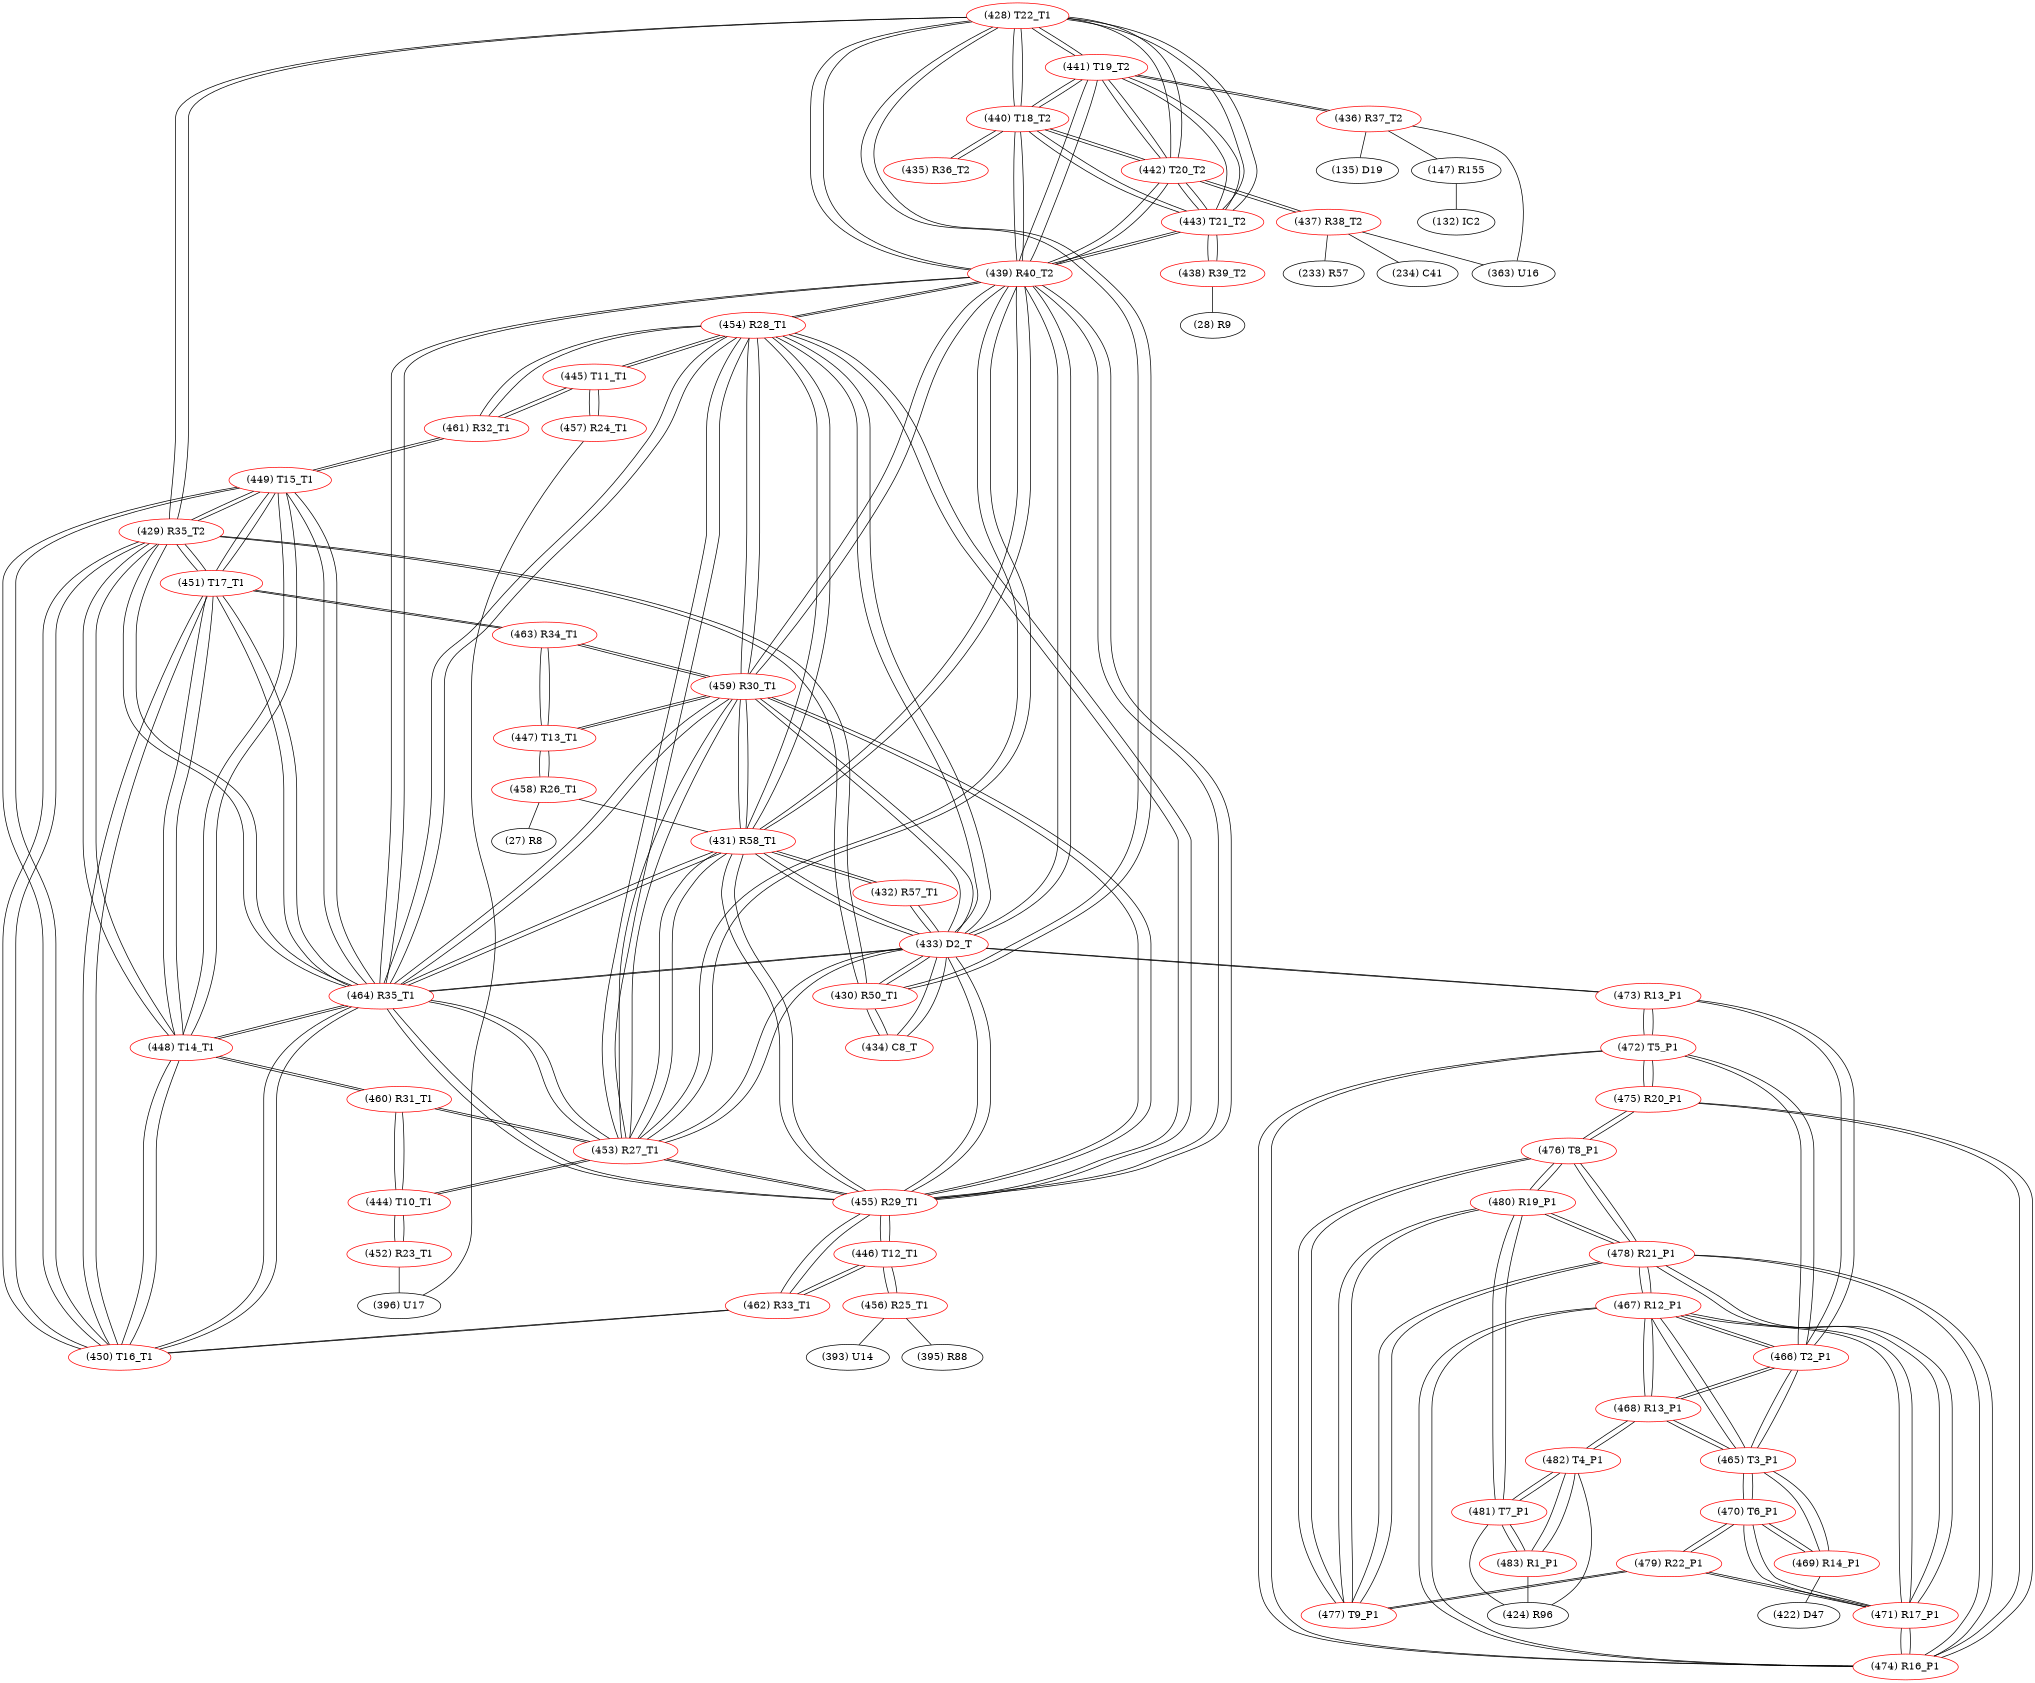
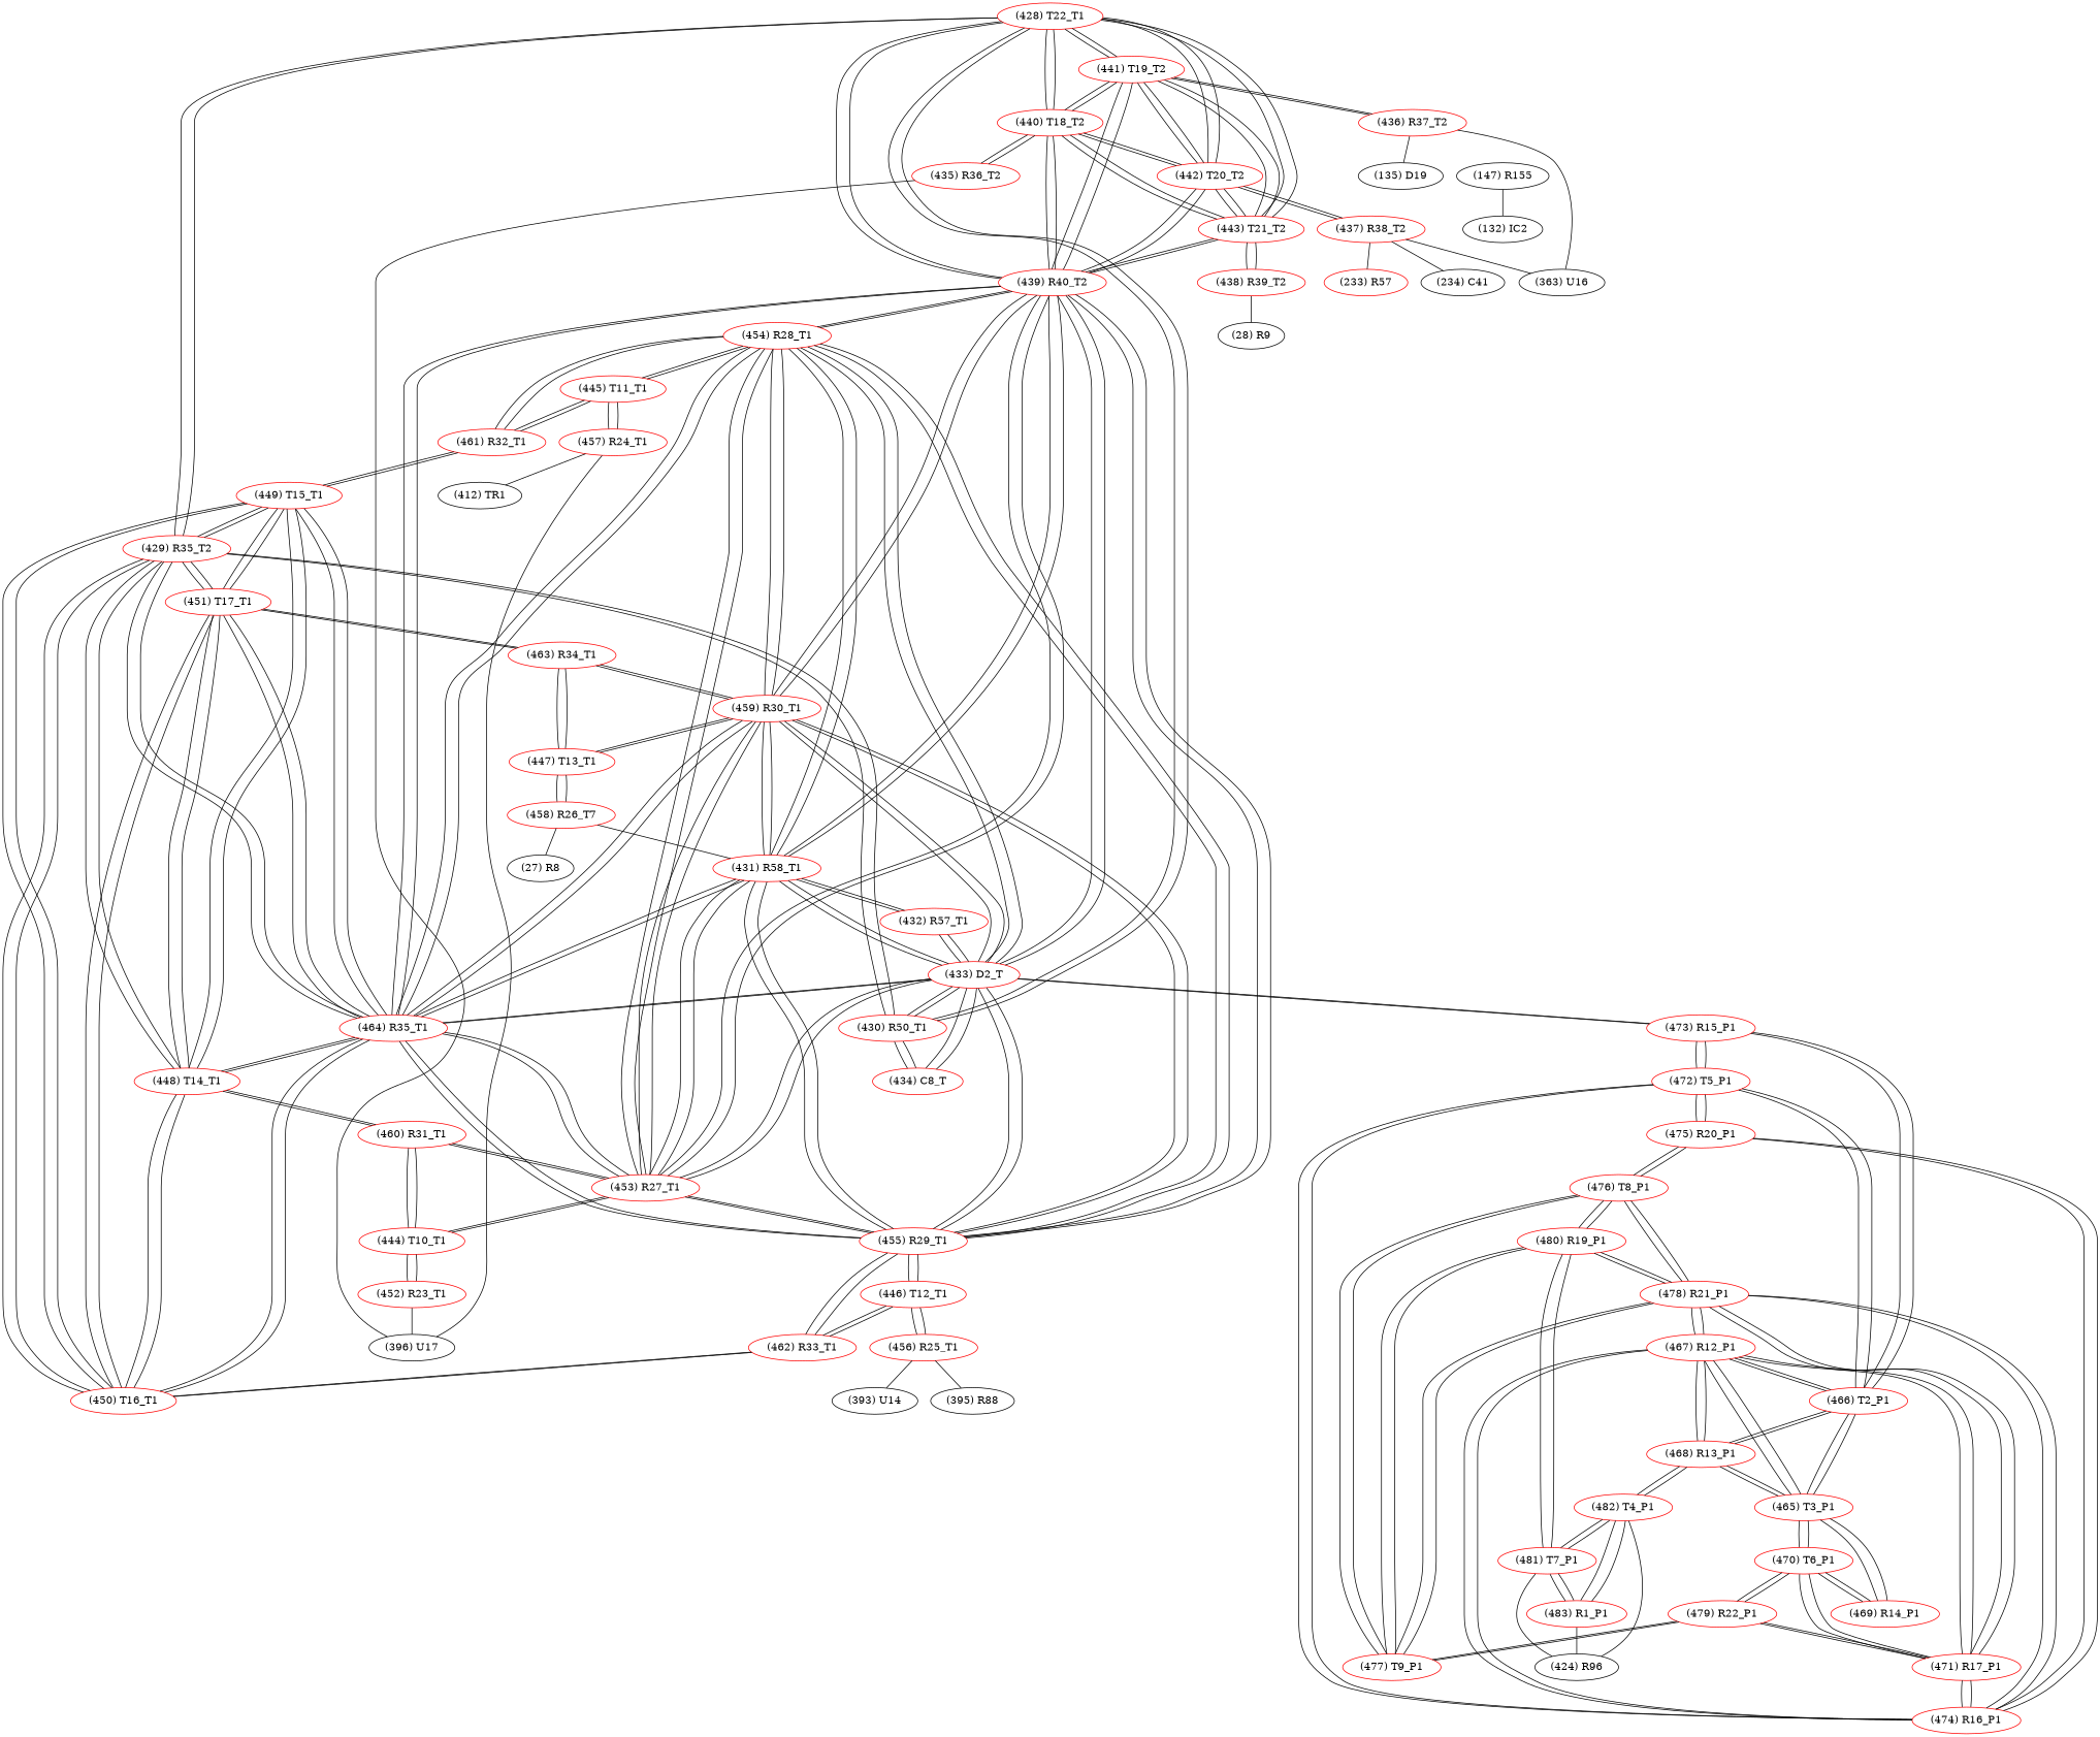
  graph {
    node [color=red]
    n1 [label="(428) T22_T1"]
    n2 [label="(441) T19_T2"]
    n3 [label="(440) T18_T2"]
    n4 [label="(439) R40_T2"]
    n5 [label="(443) T21_T2"]
    n6 [label="(442) T20_T2"]
    n7 [label="(430) R50_T1"]
    n8 [label="(429) R35_T2"]
    n9 [label="(436) R37_T2"]
    n10 [label="(435) R36_T2"]
    n11 [label="(464) R35_T1"]
    n12 [label="(433) D2_T"]
    n13 [label="(431) R58_T1"]
    n14 [label="(455) R29_T1"]
    n15 [label="(459) R30_T1"]
    n16 [label="(453) R27_T1"]
    n17 [label="(454) R28_T1"]
    n18 [label="(438) R39_T2"]
    n19 [label="(437) R38_T2"]
    n20 [label="(434) C8_T"]
    n21 [label="(450) T16_T1"]
    n22 [label="(449) T15_T1"]
    n23 [label="(448) T14_T1"]
    n24 [label="(451) T17_T1"]
    n25 [label="(147) R155" color=""]
    n26 [label="(135) D19" color=""]
    n27 [label="(363) U16" color=""]
    n28 [label="(396) U17" color=""]
    n29 [label="(432) R57_T1"]
-   n30 [label="(473) R13_P1"]
+   n30 [label="(473) R15_P1"]
    n31 [label="(462) R33_T1"]
    n32 [label="(446) T12_T1"]
    n33 [label="(463) R34_T1"]
    n34 [label="(447) T13_T1"]
    n35 [label="(460) R31_T1"]
    n36 [label="(444) T10_T1"]
    n37 [label="(461) R32_T1"]
    n38 [label="(445) T11_T1"]
    n39 [label="(28) R9" color=""]
-   n40 [label="(233) R57" color=""]
+   n40 [label="(233) R57"]
    n41 [label="(234) C41" color=""]
    n42 [label="(466) T2_P1"]
    n43 [label="(472) T5_P1"]
    n44 [label="(456) R25_T1"]
-   n45 [label="(458) R26_T1"]
+   n45 [label="(458) R26_T7"]
    n46 [label="(452) R23_T1"]
    n47 [label="(457) R24_T1"]
    n48 [label="(465) T3_P1"]
    n49 [label="(468) R13_P1"]
    n50 [label="(467) R12_P1"]
    n51 [label="(474) R16_P1"]
    n52 [label="(475) R20_P1"]
    n53 [label="(132) IC2" color=""]
+   n54 [label="(412) TR1" color=""]
    n55 [label="(395) R88" color=""]
    n56 [label="(393) U14" color=""]
    n57 [label="(27) R8" color=""]
    n58 [label="(469) R14_P1"]
    n59 [label="(470) T6_P1"]
-   n60 [label="(422) D47" color=""]
    n61 [label="(471) R17_P1"]
    n62 [label="(479) R22_P1"]
    n63 [label="(482) T4_P1"]
    n64 [label="(478) R21_P1"]
    n65 [label="(477) T9_P1"]
    n66 [label="(481) T7_P1"]
    n67 [label="(483) R1_P1"]
    n68 [label="(424) R96" color=""]
    n69 [label="(476) T8_P1"]
    n70 [label="(480) R19_P1"]
    n1 -- n2
    n1 -- n3
    n1 -- n4
    n1 -- n5
    n1 -- n6
    n1 -- n7
    n1 -- n8
    n2 -- n1
    n2 -- n3
    n2 -- n4
    n2 -- n5
    n2 -- n6
    n2 -- n9
    n3 -- n1
    n3 -- n2
    n3 -- n4
    n3 -- n5
    n3 -- n6
    n3 -- n10
    n4 -- n1
    n4 -- n2
    n4 -- n3
    n4 -- n5
    n4 -- n6
    n4 -- n11
    n4 -- n12
    n4 -- n13
    n4 -- n14
    n4 -- n15
    n4 -- n16
    n4 -- n17
    n5 -- n1
    n5 -- n2
    n5 -- n3
    n5 -- n4
    n5 -- n6
    n5 -- n18
    n6 -- n1
    n6 -- n2
    n6 -- n3
    n6 -- n4
    n6 -- n5
    n6 -- n19
    n7 -- n1
    n7 -- n8
    n7 -- n12
    n7 -- n20
    n8 -- n1
    n8 -- n7
    n8 -- n11
    n8 -- n21
    n8 -- n22
    n8 -- n23
    n8 -- n24
    n9 -- n2
-   n9 -- n25
    n9 -- n26
    n9 -- n27
    n10 -- n3
+   n10 -- n28
    n11 -- n4
    n11 -- n8
    n11 -- n12
    n11 -- n13
    n11 -- n14
    n11 -- n15
    n11 -- n16
    n11 -- n17
    n11 -- n21
    n11 -- n22
    n11 -- n23
    n11 -- n24
    n12 -- n4
    n12 -- n7
    n12 -- n11
    n12 -- n13
    n12 -- n14
    n12 -- n15
    n12 -- n16
    n12 -- n17
    n12 -- n20
    n12 -- n29
    n12 -- n30
    n13 -- n4
    n13 -- n11
    n13 -- n12
    n13 -- n14
    n13 -- n15
    n13 -- n16
    n13 -- n17
    n13 -- n29
    n14 -- n4
    n14 -- n11
    n14 -- n12
    n14 -- n13
    n14 -- n15
    n14 -- n16
    n14 -- n17
    n14 -- n31
    n14 -- n32
    n15 -- n4
    n15 -- n11
    n15 -- n12
    n15 -- n13
    n15 -- n14
    n15 -- n16
    n15 -- n17
    n15 -- n33
    n15 -- n34
    n16 -- n4
    n16 -- n11
    n16 -- n12
    n16 -- n13
    n16 -- n14
    n16 -- n15
    n16 -- n17
    n16 -- n35
    n16 -- n36
    n17 -- n4
    n17 -- n11
    n17 -- n12
    n17 -- n13
    n17 -- n14
    n17 -- n15
    n17 -- n16
    n17 -- n37
    n17 -- n38
    n18 -- n5
    n18 -- n39
    n19 -- n6
    n19 -- n27
    n19 -- n40
    n19 -- n41
    n20 -- n7
    n20 -- n12
    n21 -- n8
    n21 -- n11
    n21 -- n22
    n21 -- n23
    n21 -- n24
    n21 -- n31
    n22 -- n8
    n22 -- n11
    n22 -- n21
    n22 -- n23
    n22 -- n24
    n22 -- n37
    n23 -- n8
    n23 -- n11
    n23 -- n21
    n23 -- n22
    n23 -- n24
    n23 -- n35
    n24 -- n8
    n24 -- n11
    n24 -- n21
    n24 -- n22
    n24 -- n23
    n24 -- n33
    n25 -- n53
    n29 -- n12
    n29 -- n13
    n30 -- n12
    n30 -- n42
    n30 -- n43
    n31 -- n14
    n31 -- n21
    n31 -- n32
    n32 -- n14
    n32 -- n31
    n32 -- n44
    n33 -- n15
    n33 -- n24
    n33 -- n34
    n34 -- n15
    n34 -- n33
    n34 -- n45
    n35 -- n16
    n35 -- n23
    n35 -- n36
    n36 -- n16
    n36 -- n35
    n36 -- n46
    n37 -- n17
    n37 -- n22
    n37 -- n38
    n38 -- n17
    n38 -- n37
    n38 -- n47
    n42 -- n30
    n42 -- n43
    n42 -- n48
    n42 -- n49
    n42 -- n50
    n43 -- n30
    n43 -- n42
    n43 -- n51
    n43 -- n52
    n44 -- n32
    n44 -- n55
    n44 -- n56
    n45 -- n13
    n45 -- n34
    n45 -- n57
    n46 -- n28
    n46 -- n36
    n47 -- n28
    n47 -- n38
+   n47 -- n54
    n48 -- n42
    n48 -- n49
    n48 -- n50
    n48 -- n58
    n48 -- n59
    n49 -- n42
    n49 -- n48
    n49 -- n50
    n49 -- n63
    n50 -- n42
    n50 -- n48
    n50 -- n49
    n50 -- n51
    n50 -- n61
    n50 -- n64
    n51 -- n43
    n51 -- n50
    n51 -- n52
    n51 -- n61
    n51 -- n64
    n52 -- n43
    n52 -- n51
    n52 -- n69
    n58 -- n48
    n58 -- n59
-   n58 -- n60
    n59 -- n48
    n59 -- n58
    n59 -- n61
    n59 -- n62
    n61 -- n50
    n61 -- n51
    n61 -- n59
    n61 -- n62
    n61 -- n64
    n62 -- n59
    n62 -- n61
    n62 -- n65
    n63 -- n49
    n63 -- n66
    n63 -- n67
    n63 -- n68
    n64 -- n50
    n64 -- n51
    n64 -- n61
    n64 -- n65
    n64 -- n69
    n64 -- n70
    n65 -- n62
    n65 -- n64
    n65 -- n69
    n65 -- n70
    n66 -- n63
    n66 -- n67
    n66 -- n68
    n66 -- n70
    n67 -- n63
    n67 -- n66
    n67 -- n68
    n69 -- n52
    n69 -- n64
    n69 -- n65
    n69 -- n70
    n70 -- n64
    n70 -- n65
    n70 -- n66
    n70 -- n69
  }
